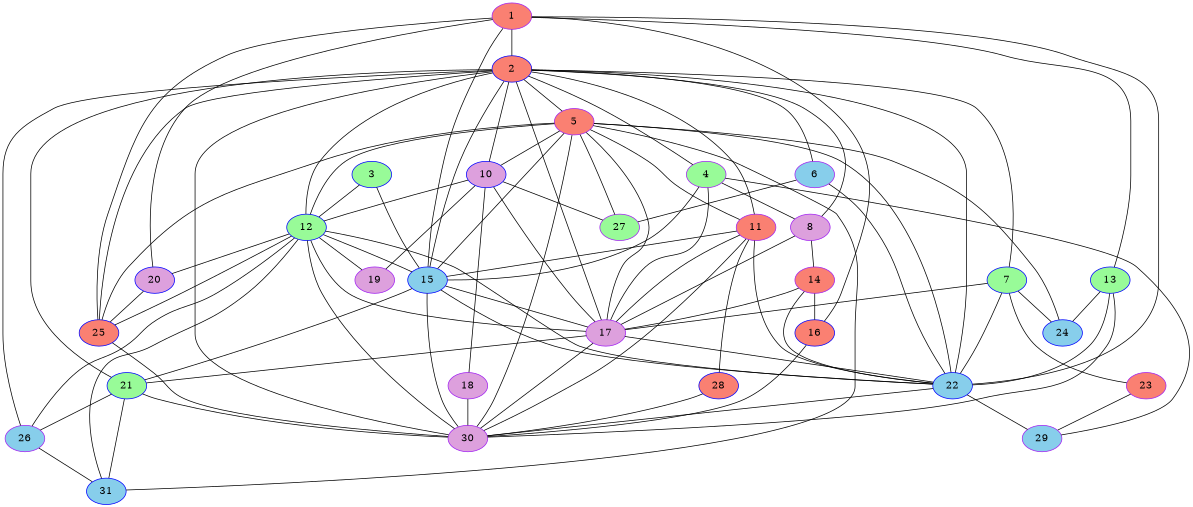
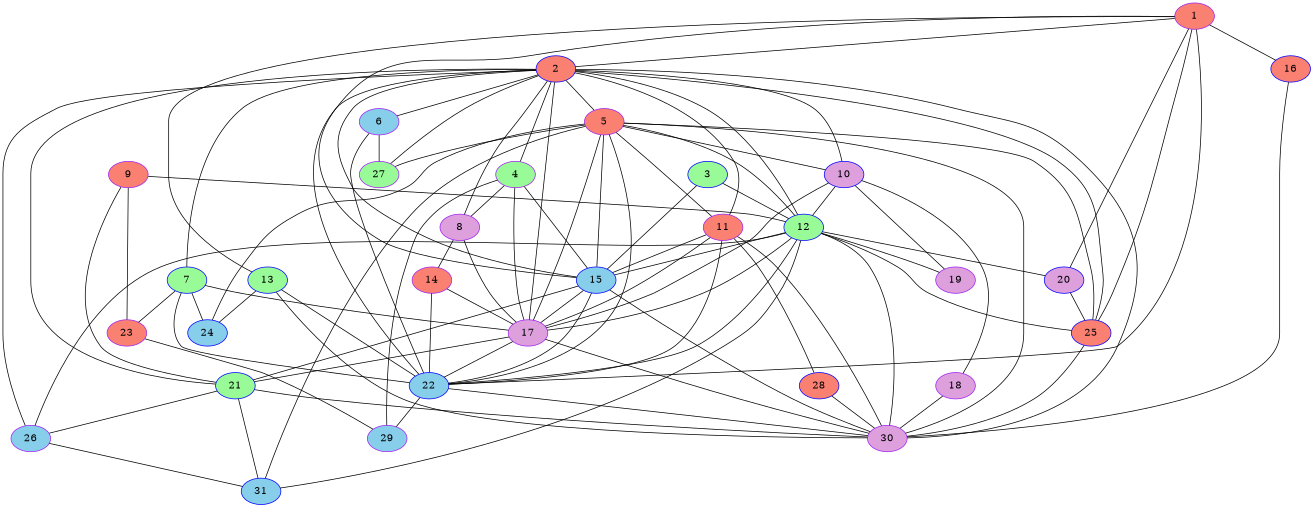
  graph {
    node [color=purple fillcolor=salmon style=filled]
    edge [weight=1.0]
    2 [color=blue]
    1
    13 [color=blue fillcolor=palegreen]
    15 [color=blue fillcolor=skyblue]
    16 [color=blue]
    20 [color=blue fillcolor=plum]
    22 [color=blue fillcolor=skyblue]
    25 [color=blue]
    4 [fillcolor=palegreen]
    5
    6 [fillcolor=skyblue]
    7 [color=blue fillcolor=palegreen]
    8 [fillcolor=plum]
    10 [color=blue fillcolor=plum]
    11
    12 [color=blue fillcolor=palegreen]
    17 [fillcolor=plum]
    21 [color=blue fillcolor=palegreen]
    26 [fillcolor=skyblue]
    27 [fillcolor=palegreen]
    30 [fillcolor=plum]
    24 [color=blue fillcolor=skyblue]
    29 [fillcolor=skyblue]
    31 [color=blue fillcolor=skyblue]
    23
    14
    18 [fillcolor=plum]
    19 [fillcolor=plum]
    28 [color=blue]
    3 [color=blue fillcolor=palegreen]
+   9
    2 -- 15 [weight=5.0]
    2 -- 22 [weight=4.0]
    2 -- 25
    2 -- 4
    2 -- 5 [weight=3.0]
    2 -- 6
    2 -- 7
    2 -- 8
    2 -- 10 [weight=2.0]
    2 -- 11 [weight=4.0]
    2 -- 12 [weight=3.0]
    2 -- 17 [weight=5.0]
    2 -- 21
    2 -- 26 [weight=3.0]
-   10 -- 27
+   2 -- 27
    2 -- 30 [weight=5.0]
    1 -- 2
    1 -- 13
    1 -- 15
    1 -- 16
    1 -- 20
    1 -- 22
    1 -- 25
    13 -- 22
    13 -- 30
    13 -- 24
    15 -- 22 [weight=2.0]
    15 -- 17
    15 -- 21
    15 -- 30
    16 -- 30
    20 -- 25
    22 -- 30
    22 -- 29 [weight=2.0]
    25 -- 30
    4 -- 15
    4 -- 8
    4 -- 17
    4 -- 29
    5 -- 15
    5 -- 22
    5 -- 25
    5 -- 10
    5 -- 11
    5 -- 12
    5 -- 17
    5 -- 27
    5 -- 30
    5 -- 24
    5 -- 31
    6 -- 22
    6 -- 27
    7 -- 22
    7 -- 17 [weight=2.0]
    7 -- 24
    7 -- 23
    8 -- 17
    8 -- 14
    10 -- 12
    10 -- 17
    10 -- 18
    10 -- 19
    11 -- 15
    11 -- 22
    11 -- 17 [weight=2.0]
    11 -- 30
    11 -- 28 [weight=2.0]
    12 -- 15
    12 -- 20
    12 -- 22
    12 -- 25
    12 -- 17
    12 -- 26
    12 -- 30
    12 -- 31
    12 -- 19
    17 -- 22
    17 -- 21
    17 -- 30
    21 -- 26
    21 -- 30
    21 -- 31
    26 -- 31
    23 -- 29
-   14 -- 16
    14 -- 22
    14 -- 17 [weight=2.0]
    18 -- 30
    28 -- 30 [weight=3.0]
    3 -- 15
    3 -- 12
+   9 -- 12
+   9 -- 21
+   9 -- 23
  }
